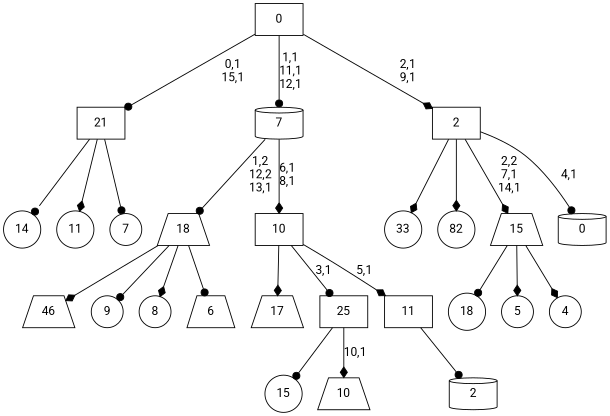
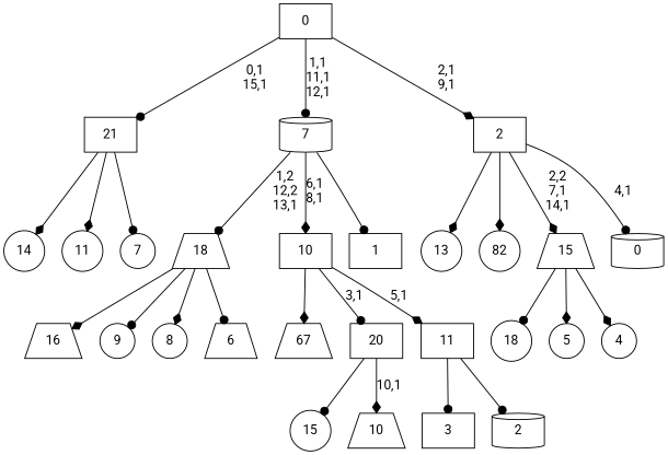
  digraph {
    fontname=Roboto
    node [fontname=Roboto shape=circle]
    edge [arrowhead=diamond fontname=Roboto]
    n1 [label=18]
-   n2 [label=17 shape=trapezium]
-   n3 [label=46 shape=trapezium]
+   n2 [label=67 shape=trapezium]
+   n3 [label=16 shape=trapezium]
    n4 [label=15]
    n5 [label=14]
-   n6 [label=33]
+   n6 [label=13]
    n7 [label=82]
    n8 [label=11]
    n9 [label=10 shape=trapezium]
-   25 [shape=box]
+   25 [shape=box label=20]
    n11 [label=9]
    n12 [label=8]
    n13 [label=7]
    21 [shape=box]
    n15 [label=6 shape=trapezium]
    18 [shape=trapezium]
    n17 [label=5]
    n18 [label=4]
    15 [shape=trapezium]
+   n20 [label=3 shape=box]
    n21 [label=2 shape=cylinder]
    11 [shape=box]
    10 [shape=box]
+   n24 [label=1 shape=box]
    7 [shape=cylinder]
    n26 [label=0 shape=cylinder]
    2 [shape=box]
    0 [shape=box]
    25 -> n4 [arrowhead=dot]
    25 -> n9 [label="10,1"]
-   21 -> n5 [arrowhead=dot]
+   21 -> n5
    21 -> n8
    21 -> n13 [arrowhead=dot]
    18 -> n3
    18 -> n11 [arrowhead=dot]
    18 -> n12
    18 -> n15 [arrowhead=dot]
    15 -> n1 [arrowhead=dot]
    15 -> n17
    15 -> n18
+   11 -> n20 [arrowhead=dot]
    11 -> n21 [arrowhead=dot]
    10 -> n2
    10 -> 25 [arrowhead=dot label="3,1"]
    10 -> 11 [label="5,1"]
    7 -> 18 [arrowhead=dot label="1,2\n12,2\n13,1"]
    7 -> 10 [label="6,1\n8,1"]
+   7 -> n24 [arrowhead=dot]
    2 -> n6
    2 -> n7
    2 -> 15 [label="2,2\n7,1\n14,1"]
    2 -> n26 [arrowhead=dot label="4,1"]
    0 -> 21 [arrowhead=dot label="0,1\n15,1"]
    0 -> 7 [arrowhead=dot label="1,1\n11,1\n12,1"]
    0 -> 2 [label="2,1\n9,1"]
  }
